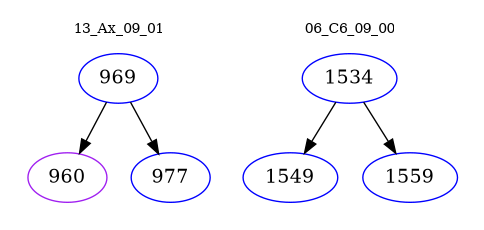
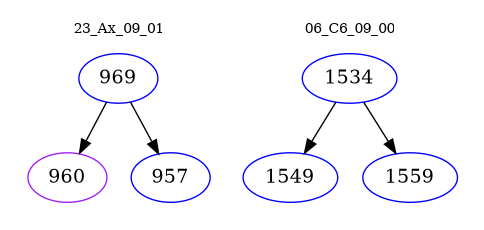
  digraph {
    node [color=blue]
    edge [color=black]
    n1 [label=969]
    n2 [color=purple label=960]
-   n3 [label=977]
+   n3 [label=957]
    n4 [label=1534]
    n5 [label=1549]
    n6 [label=1559]
    subgraph cluster_1 {
      color=white
      fontsize=10
-     label="13_Ax_09_01"
+     label="23_Ax_09_01"
      n1
      n2
      n3
    }
    subgraph cluster_2 {
      color=white
      fontsize=10
      label="06_C6_09_00"
      n4
      n5
      n6
    }
    n1 -> n2
    n1 -> n3
    n4 -> n5
    n4 -> n6
  }
